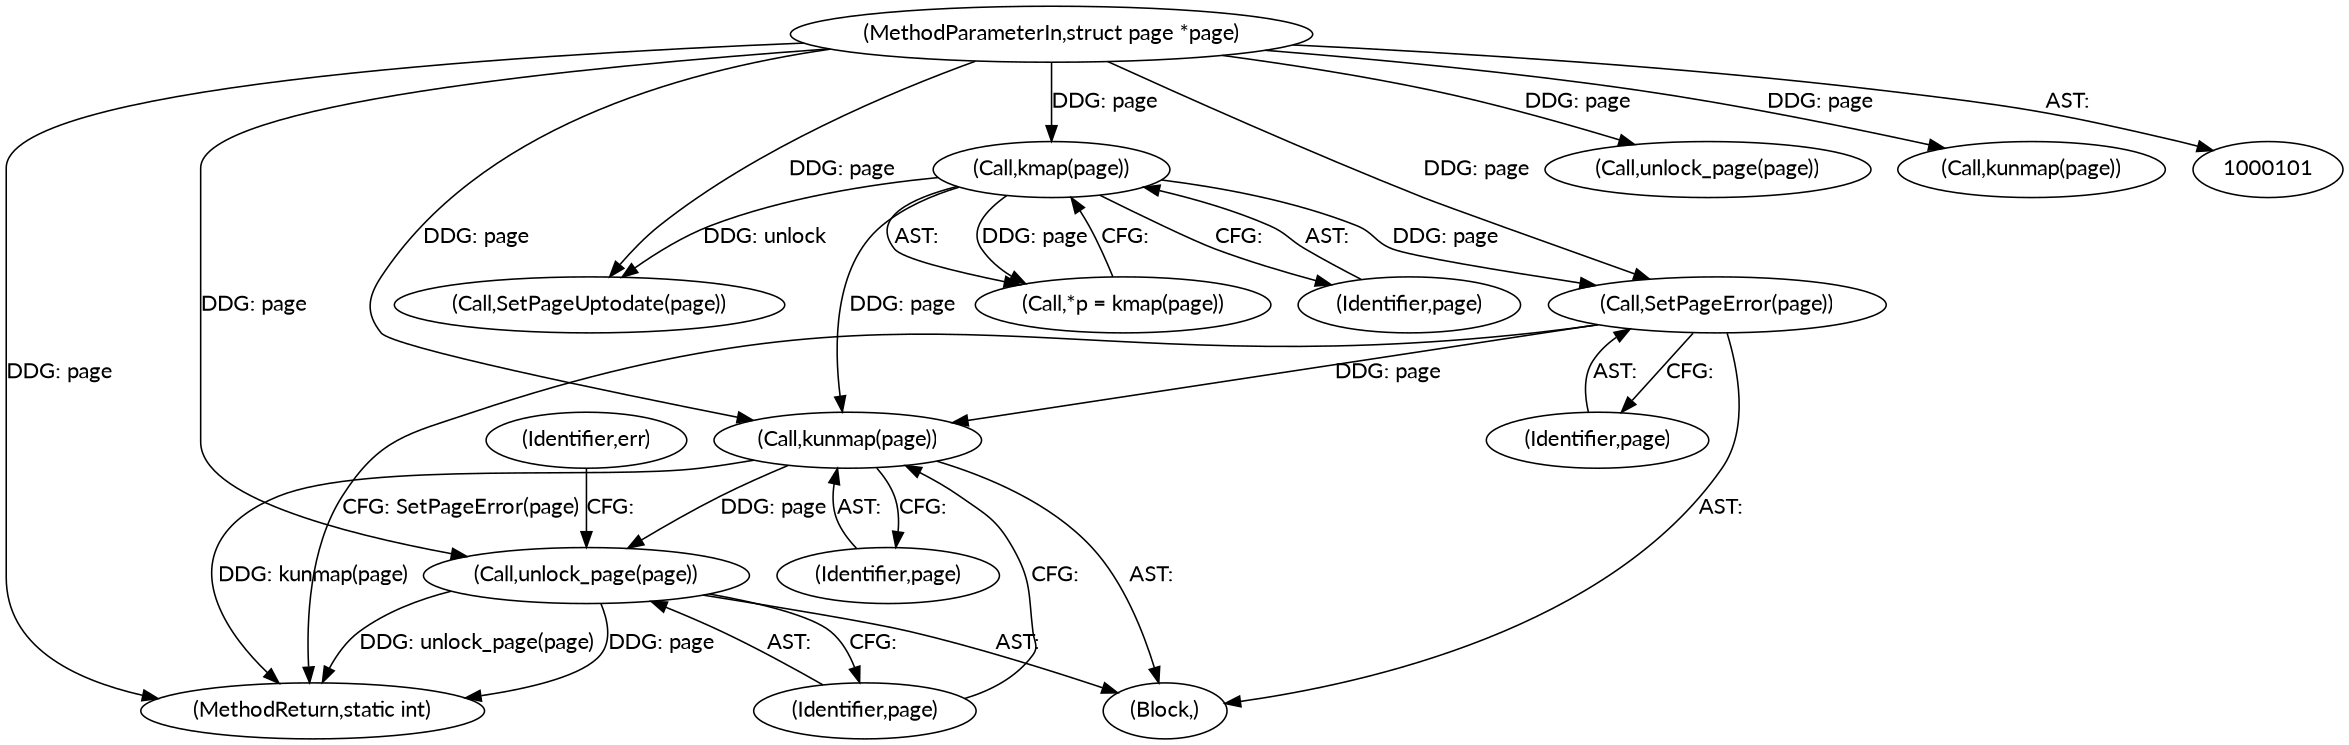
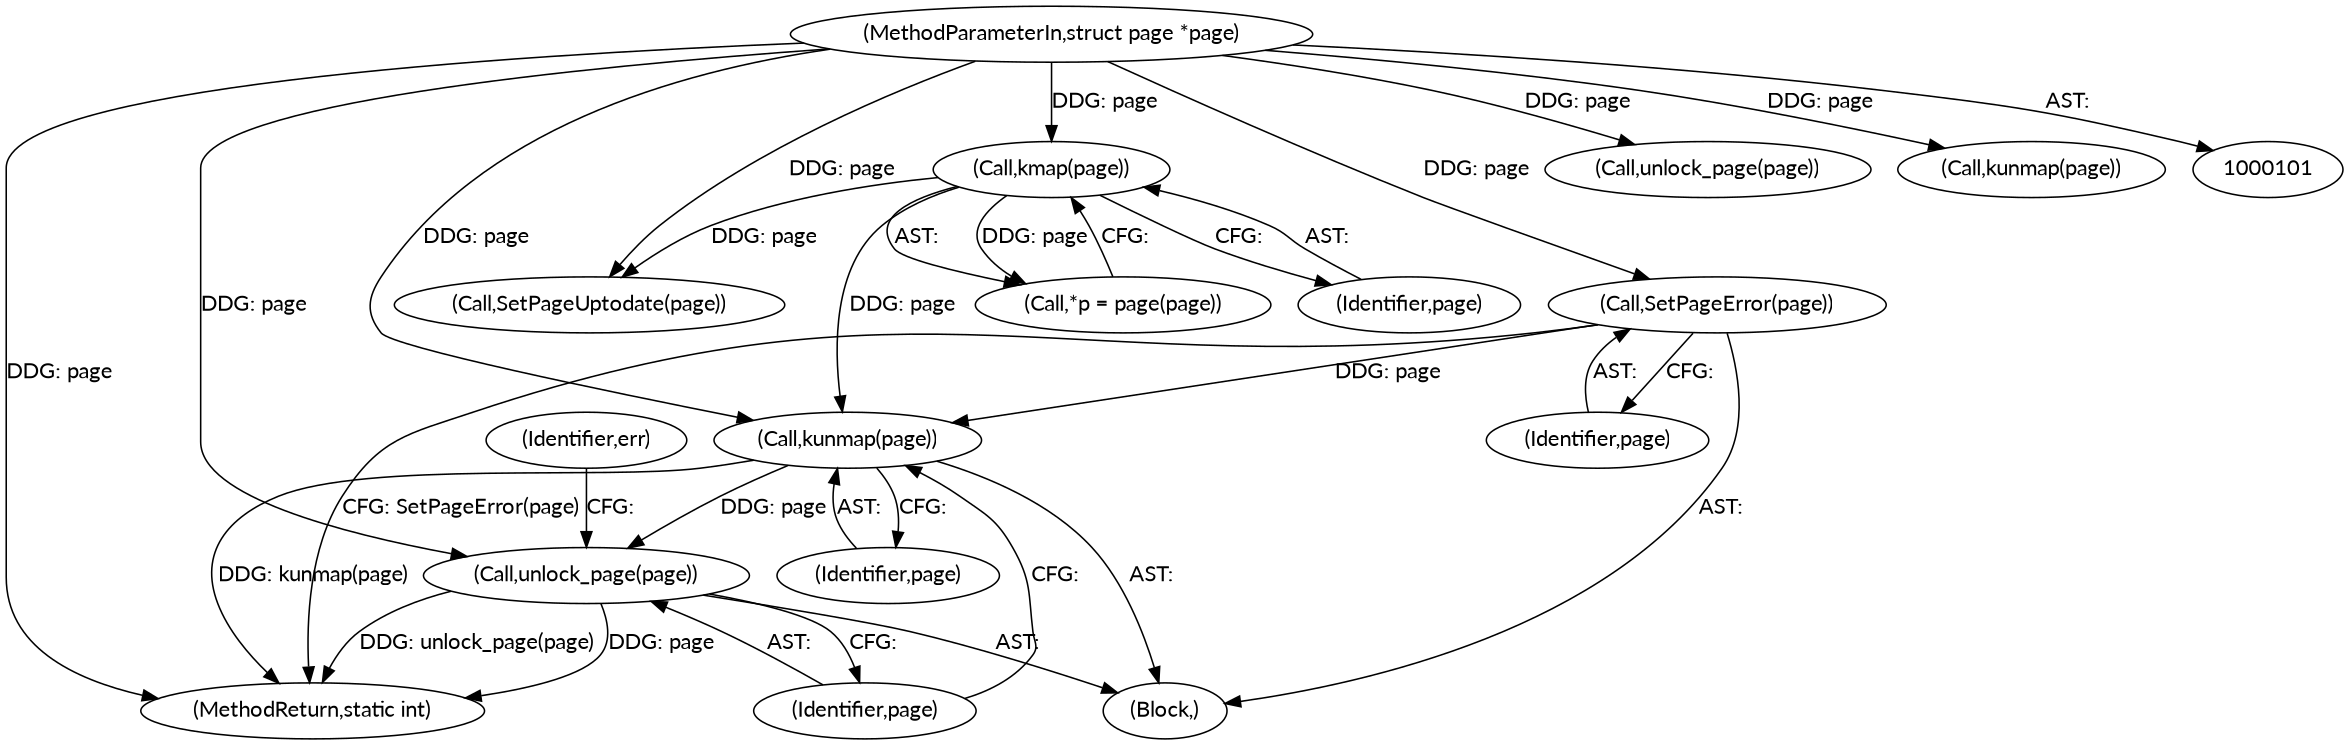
  digraph {
    fontname=Lato
    node [fontname=Lato]
    edge [fontname=Lato]
    n1 [label="(Call,SetPageError(page))"]
    n2 [label="(Call,kunmap(page))"]
    n3 [label="(MethodReturn,static int)"]
    n4 [label="(Block,)"]
    n5 [label="(Identifier,page)"]
    n6 [label="(Call,unlock_page(page))"]
    n7 [label="(Identifier,page)"]
    n8 [label="(Call,kmap(page))"]
    n9 [label="(Identifier,page)"]
    n10 [label="(Call,SetPageUptodate(page))"]
-   n11 [label="(Call,*p = kmap(page))"]
+   n11 [label="(Call,*p = page(page))"]
    n12 [label="(MethodParameterIn,struct page *page)"]
    n13 [label="(Call,unlock_page(page))"]
    n14 [label="(Call,kunmap(page))"]
    1000101
    n16 [label="(Identifier,page)"]
    n17 [label="(Identifier,err)"]
    n1 -> n2 [label="DDG: page"]
    n1 -> n3 [label="CFG: SetPageError(page)"]
    n1 -> n4 [label="AST: "]
    n1 -> n5 [label="CFG: "]
    n2 -> n3 [label="DDG: kunmap(page)"]
    n2 -> n4 [label="AST: "]
    n2 -> n6 [label="DDG: page"]
    n2 -> n7 [label="CFG: "]
    n5 -> n1 [label="AST: "]
    n6 -> n3 [label="DDG: page"]
    n6 -> n3 [label="DDG: unlock_page(page)"]
    n6 -> n4 [label="AST: "]
    n6 -> n16 [label="CFG: "]
    n7 -> n2 [label="AST: "]
-   n8 -> n1 [label="DDG: page"]
    n8 -> n2 [label="DDG: page"]
    n8 -> n9 [label="CFG: "]
-   n8 -> n10 [label="DDG: unlock"]
+   n8 -> n10 [label="DDG: page"]
    n8 -> n11 [label="AST: "]
    n8 -> n11 [label="DDG: page"]
    n9 -> n8 [label="AST: "]
    n11 -> n8 [label="CFG: "]
    n12 -> n1 [label="DDG: page"]
    n12 -> n2 [label="DDG: page"]
    n12 -> n3 [label="DDG: page"]
    n12 -> n6 [label="DDG: page"]
    n12 -> n8 [label="DDG: page"]
    n12 -> n10 [label="DDG: page"]
    n12 -> n13 [label="DDG: page"]
    n12 -> n14 [label="DDG: page"]
    n12 -> 1000101 [label="AST: "]
    n16 -> n2 [label="CFG: "]
    n16 -> n6 [label="AST: "]
    n17 -> n6 [label="CFG: "]
  }
